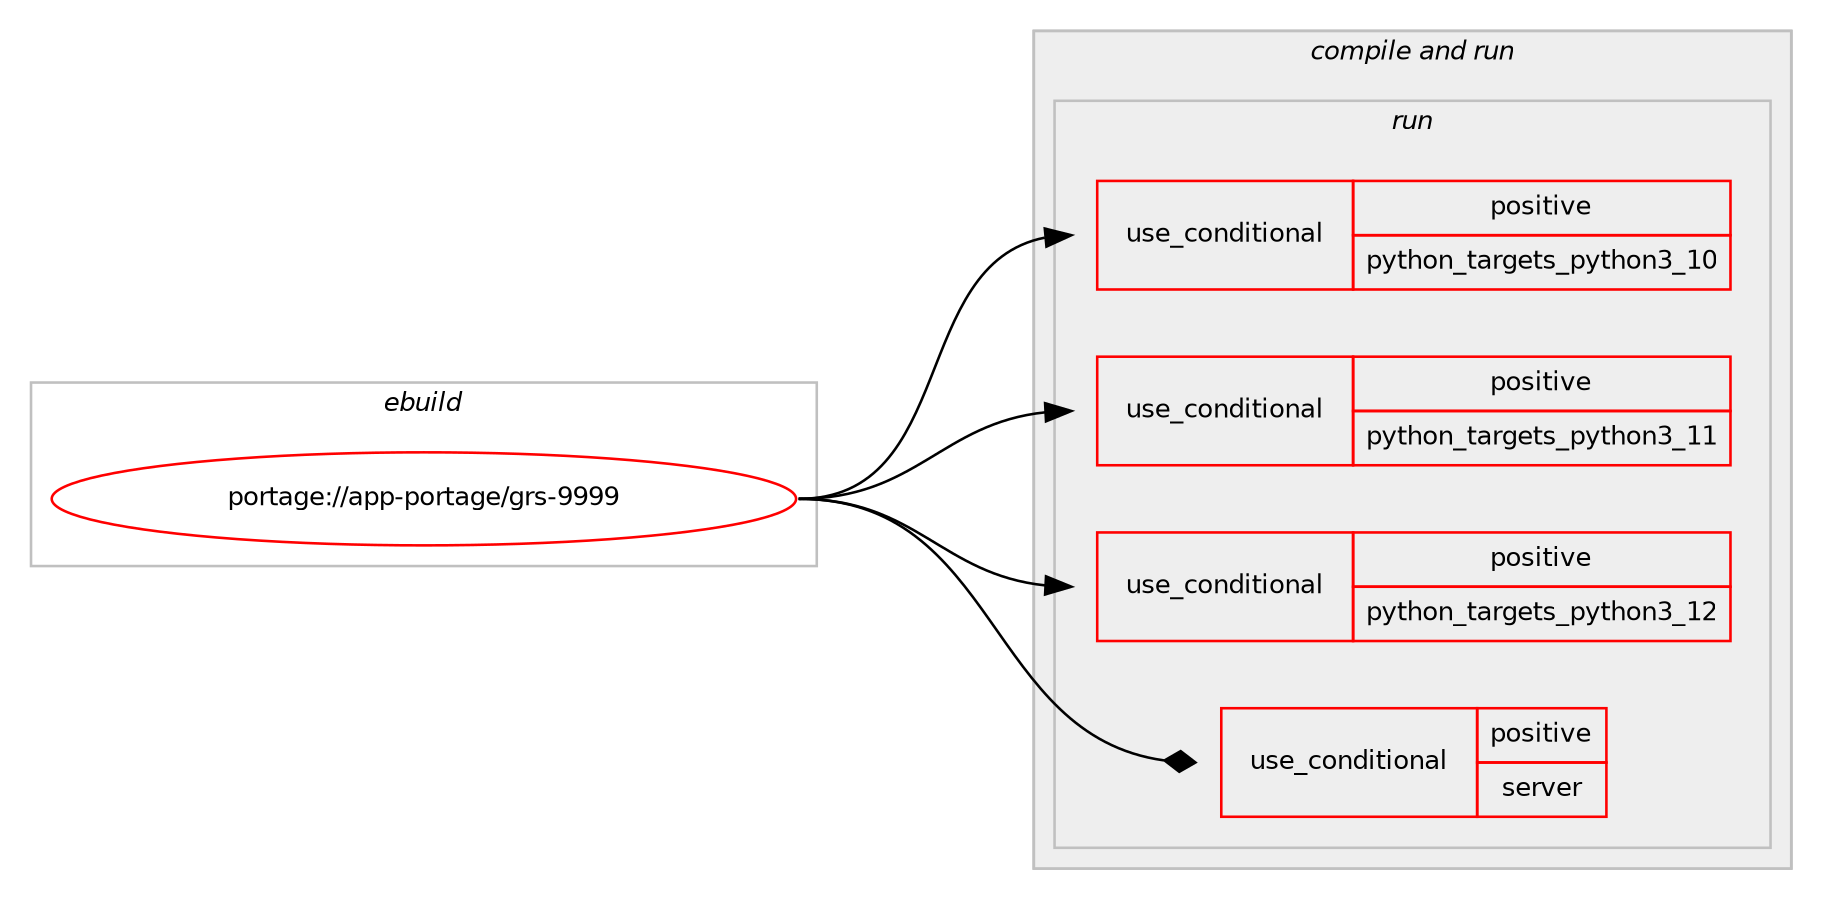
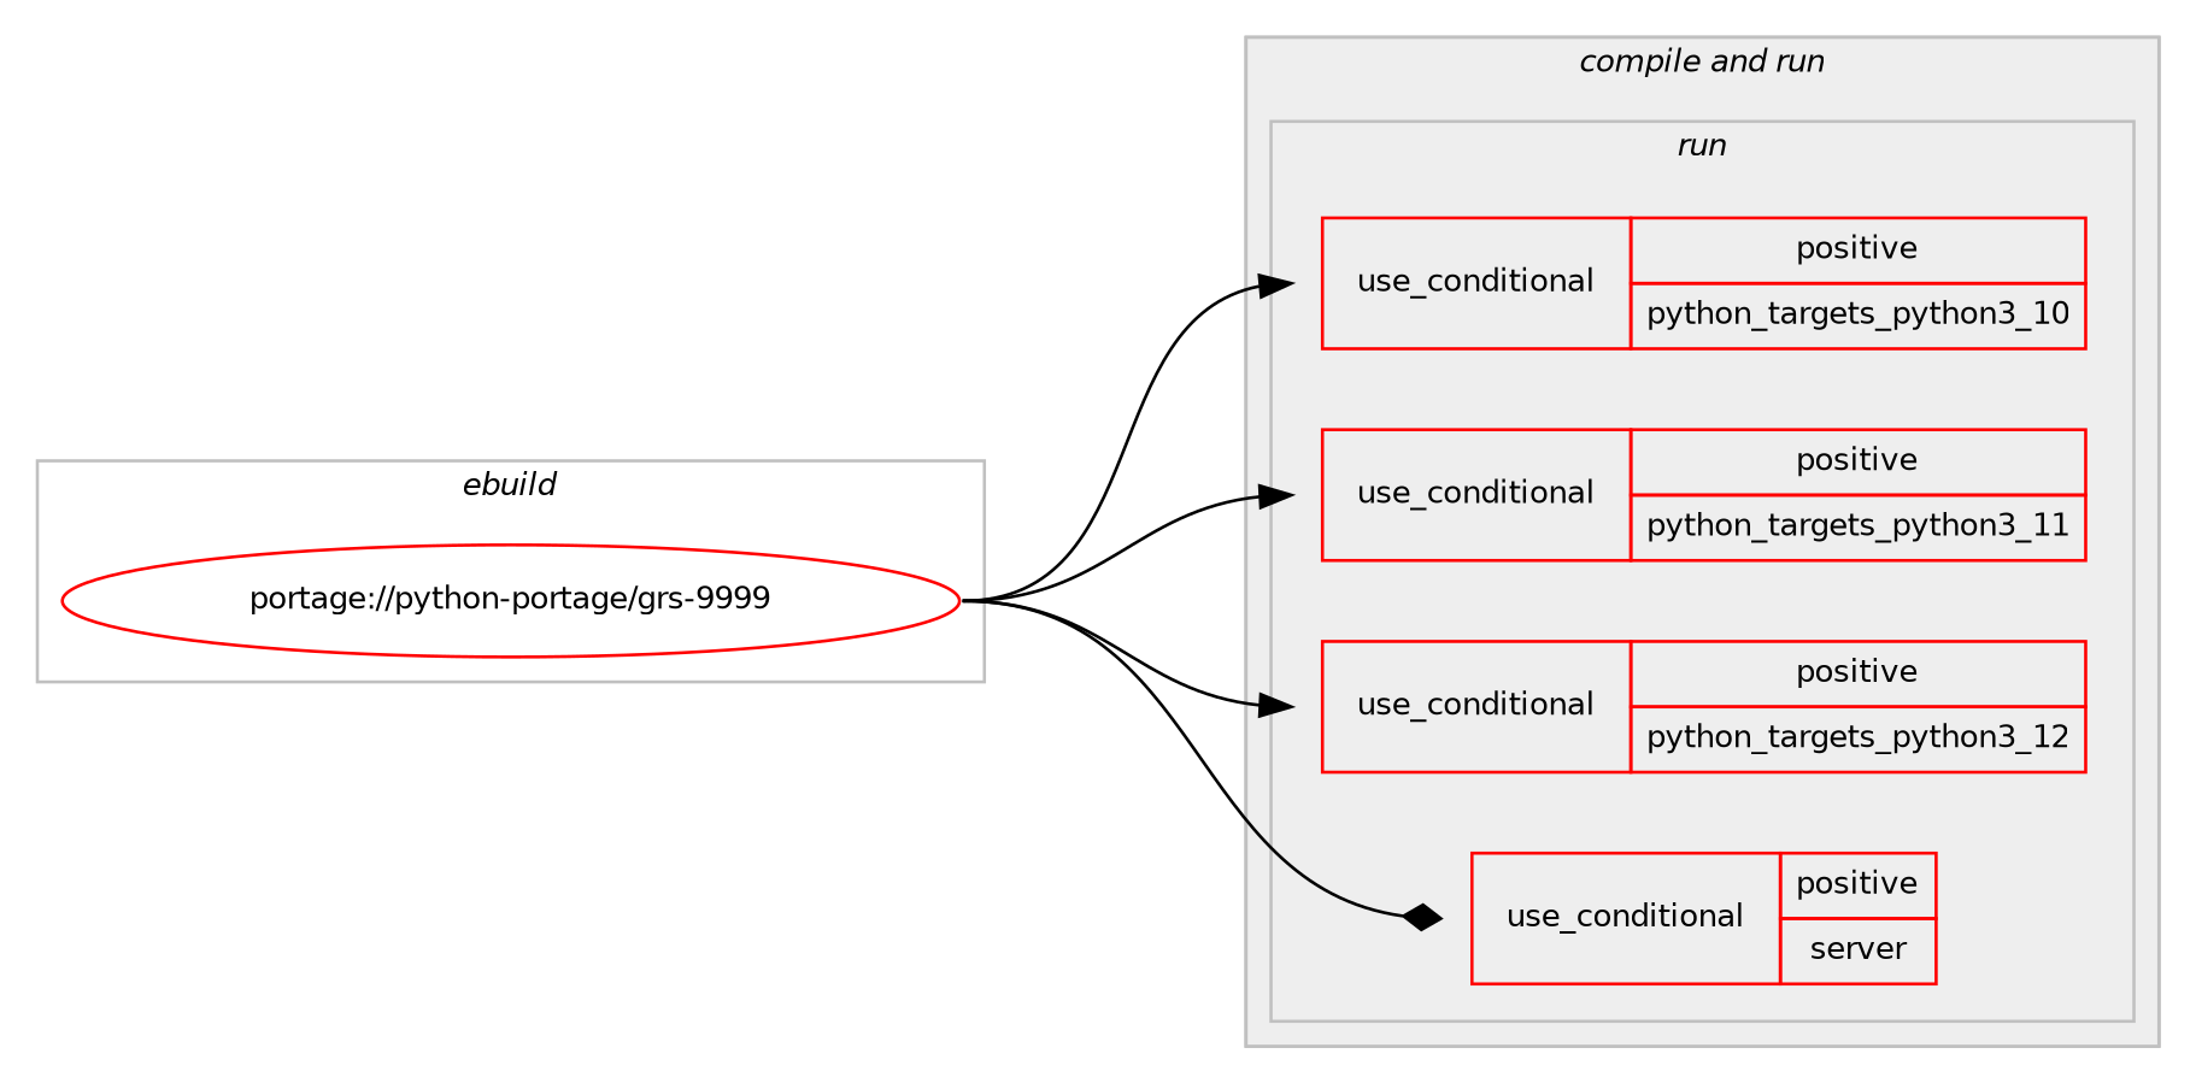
  digraph {
    compound=true
    concentrate=true
    fontname=Helvetica
    fontsize=10
    newrank=true
    rankdir=LR
    ranksep=1.5
    node [color=red fontname=Helvetica fontsize=10 shape=none]
    edge [arrowhead=normal headport=w style=solid tailport=e weight=20]
-   n1 [label="portage://app-portage/grs-9999" width=4 shape=""]
+   n1 [label="portage://python-portage/grs-9999" width=4 shape=""]
    n2 [label=<<TABLE BORDER="0" CELLBORDER="1" CELLSPACING="0" CELLPADDING="4"><TR><TD ROWSPAN="3" CELLPADDING="10">use_conditional</TD></TR><TR><TD>positive</TD></TR><TR><TD>python_targets_python3_10</TD></TR></TABLE>>]
    n3 [label=<<TABLE BORDER="0" CELLBORDER="1" CELLSPACING="0" CELLPADDING="4"><TR><TD ROWSPAN="3" CELLPADDING="10">use_conditional</TD></TR><TR><TD>positive</TD></TR><TR><TD>python_targets_python3_11</TD></TR></TABLE>>]
    n4 [label=<<TABLE BORDER="0" CELLBORDER="1" CELLSPACING="0" CELLPADDING="4"><TR><TD ROWSPAN="3" CELLPADDING="10">use_conditional</TD></TR><TR><TD>positive</TD></TR><TR><TD>python_targets_python3_12</TD></TR></TABLE>>]
    n5 [label=<<TABLE BORDER="0" CELLBORDER="1" CELLSPACING="0" CELLPADDING="4"><TR><TD ROWSPAN="3" CELLPADDING="10">use_conditional</TD></TR><TR><TD>positive</TD></TR><TR><TD>server</TD></TR></TABLE>>]
    subgraph cluster_1 {
      color=gray
      label=<<i>ebuild</i>>
      rank=same
      n1
    }
    subgraph cluster_2 {
      color=gray
      label=<<i>dependencies</i>>
      subgraph cluster_3 {
        color=gray
        fillcolor="#eeeeee"
        label=<<i>compile</i>>
        style=filled
      }
      subgraph cluster_4 {
        color=gray
        fillcolor="#eeeeee"
        label=<<i>compile and run</i>>
        style=filled
      }
      subgraph cluster_5 {
        color=gray
        fillcolor="#eeeeee"
        label=<<i>run</i>>
        style=filled
        subgraph sub_6 {
          color=gray
          fillcolor="#eeeeee"
          label=<<i>run</i>>
          style=filled
          n2
        }
        subgraph sub_7 {
          color=gray
          fillcolor="#eeeeee"
          label=<<i>run</i>>
          style=filled
          n3
        }
        subgraph sub_8 {
          color=gray
          fillcolor="#eeeeee"
          label=<<i>run</i>>
          style=filled
          n4
        }
        subgraph sub_9 {
          color=gray
          fillcolor="#eeeeee"
          label=<<i>run</i>>
          style=filled
          n5
        }
      }
    }
    subgraph cluster_10 {
      color=gray
      label=<<i>candidates</i>>
      rank=same
    }
    n1 -> n2
    n1 -> n3
    n1 -> n4
    n1 -> n5 [arrowhead=diamond]
  }
